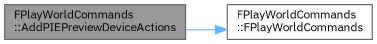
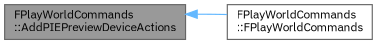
  digraph {
    rankdir=LR
    fontname="IBM Plex Sans"
    node [fontname="IBM Plex Sans" fontsize=10 shape=box style=filled]
    n1 [color=gray40 fillcolor=grey60 fontcolor=black height=0.2 label="FPlayWorldCommands\l::AddPIEPreviewDeviceActions" width=0.4]
    n2 [color=grey40 fillcolor=white height=0.2 label="FPlayWorldCommands\l::FPlayWorldCommands" width=0.4]
-   n1 -> n2 [color=steelblue1 fontname="IBM Plex Sans" fontsize=10 labelfontname=Helvetica labelfontsize=10 style=solid]
+   n2 -> n1 [color=steelblue1 fontname="IBM Plex Sans" fontsize=10 labelfontname=Helvetica labelfontsize=10 style=solid]
  }
